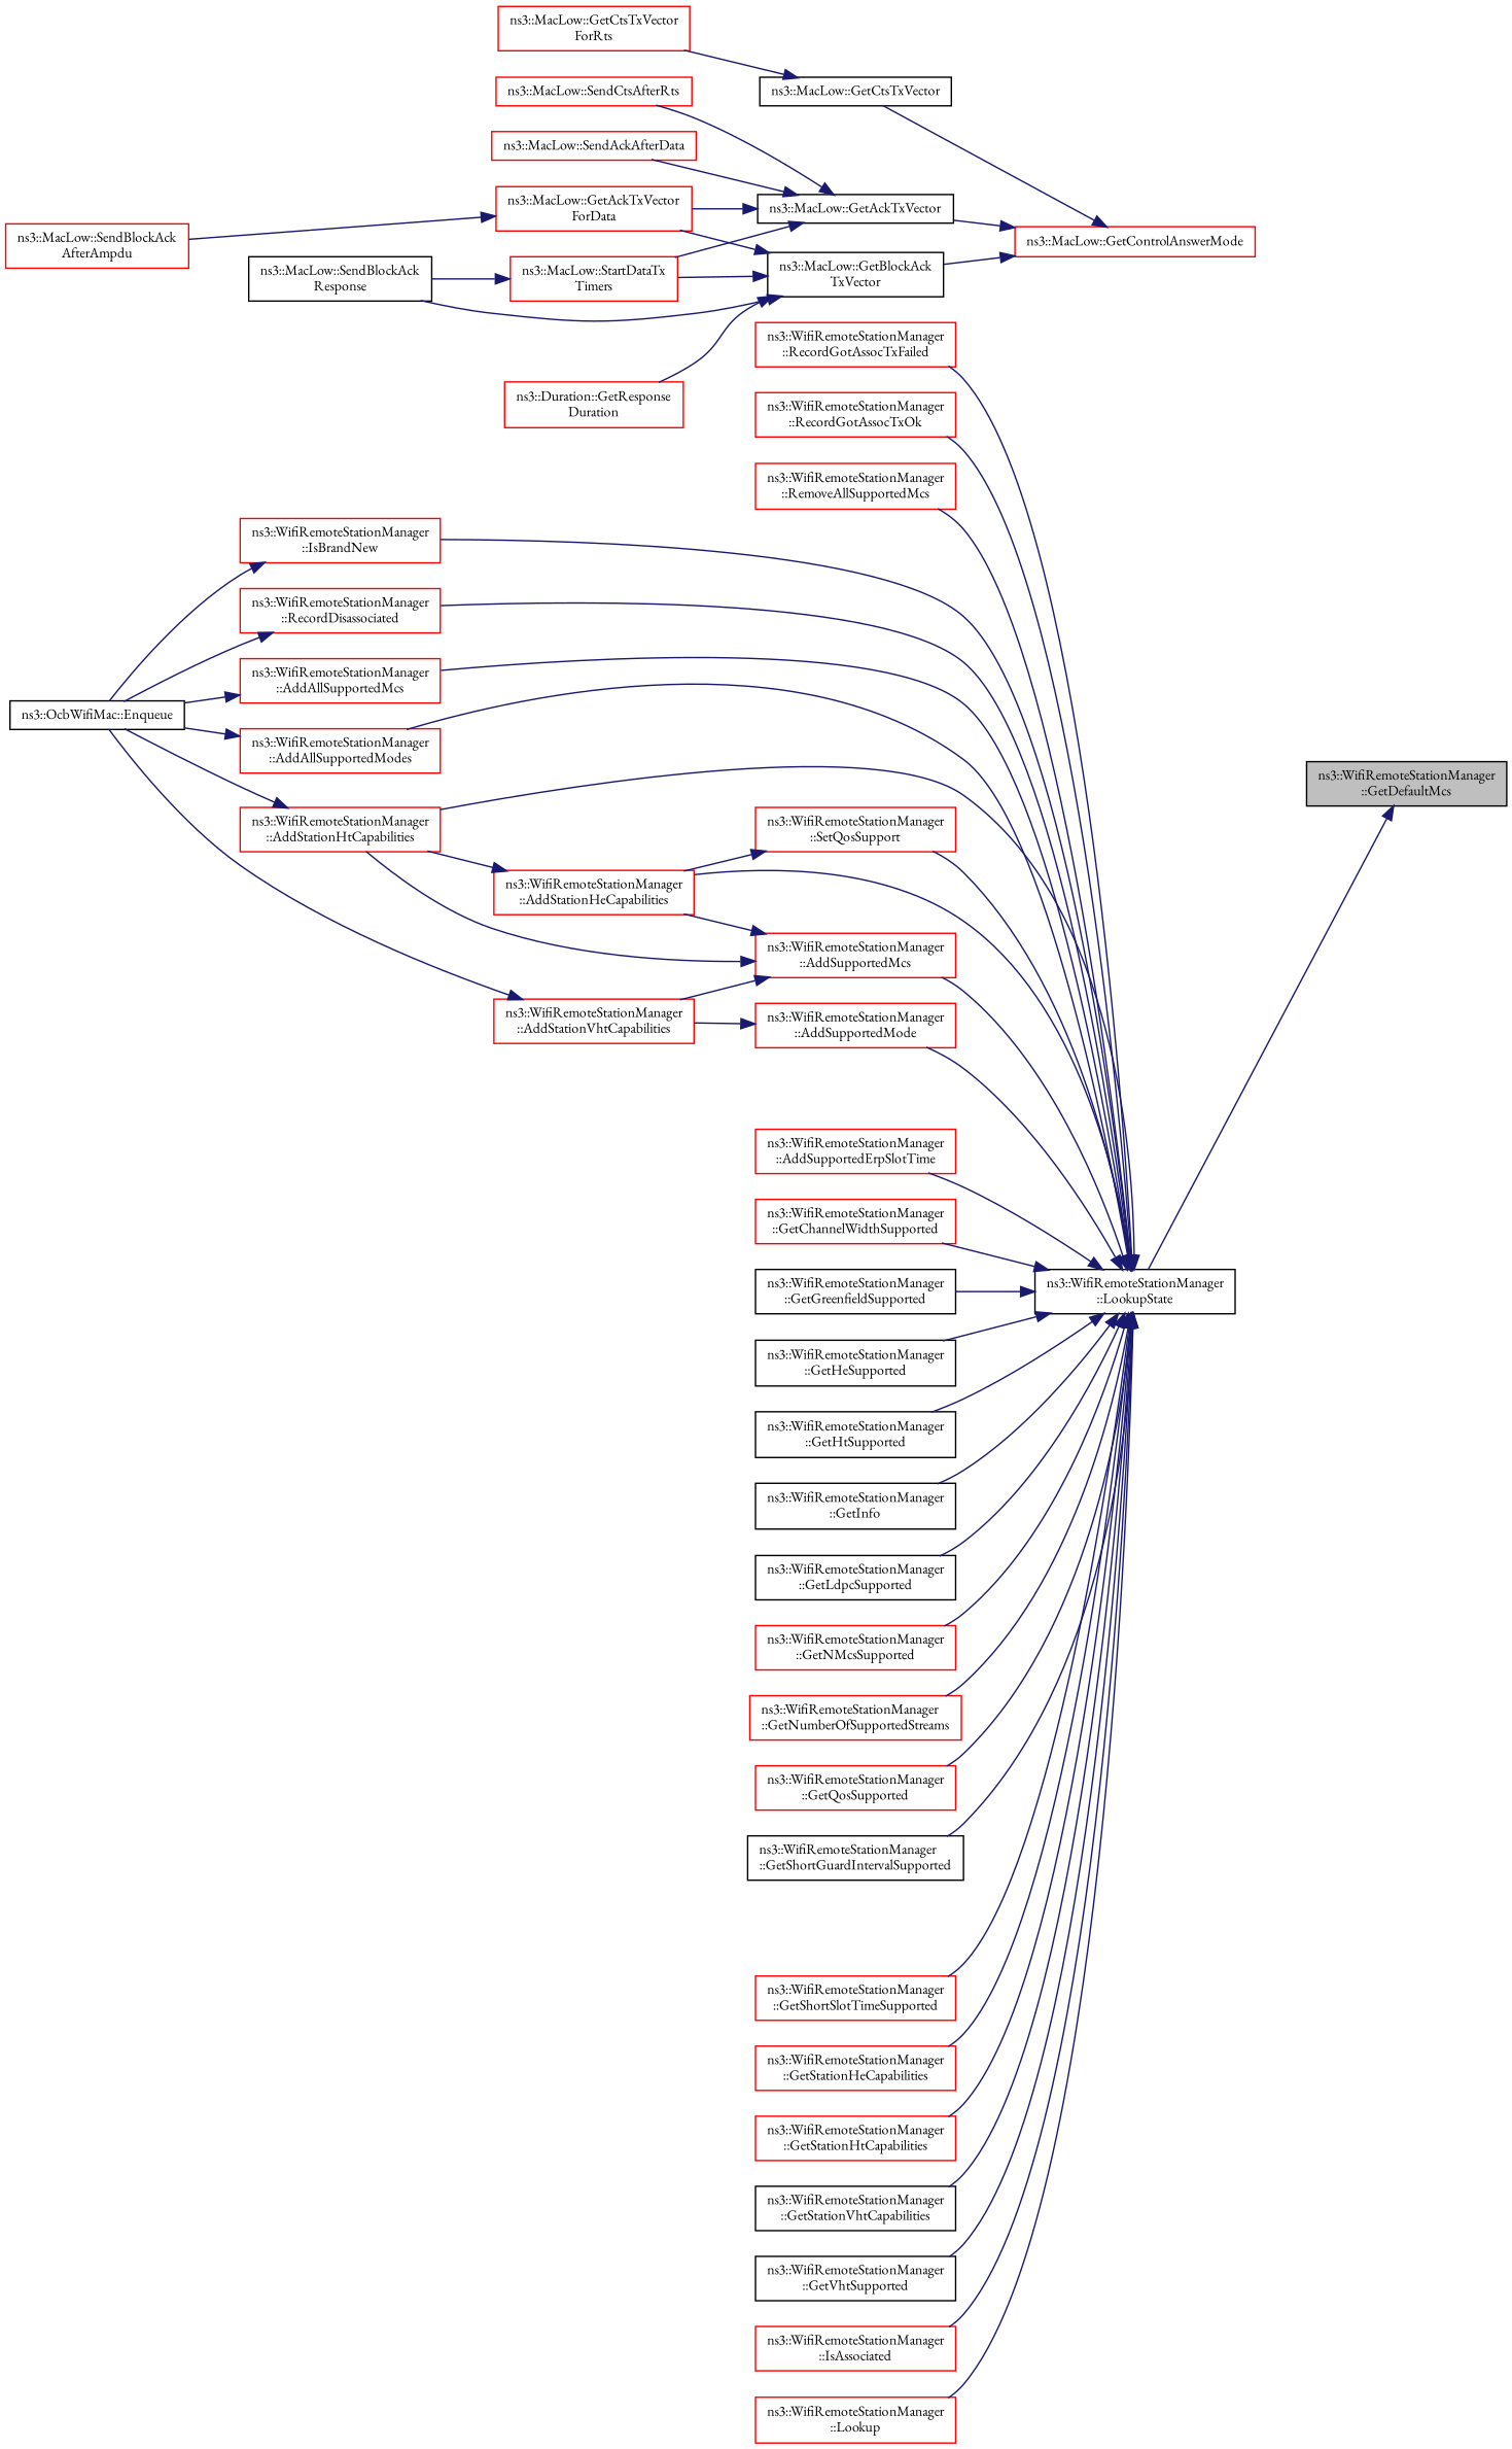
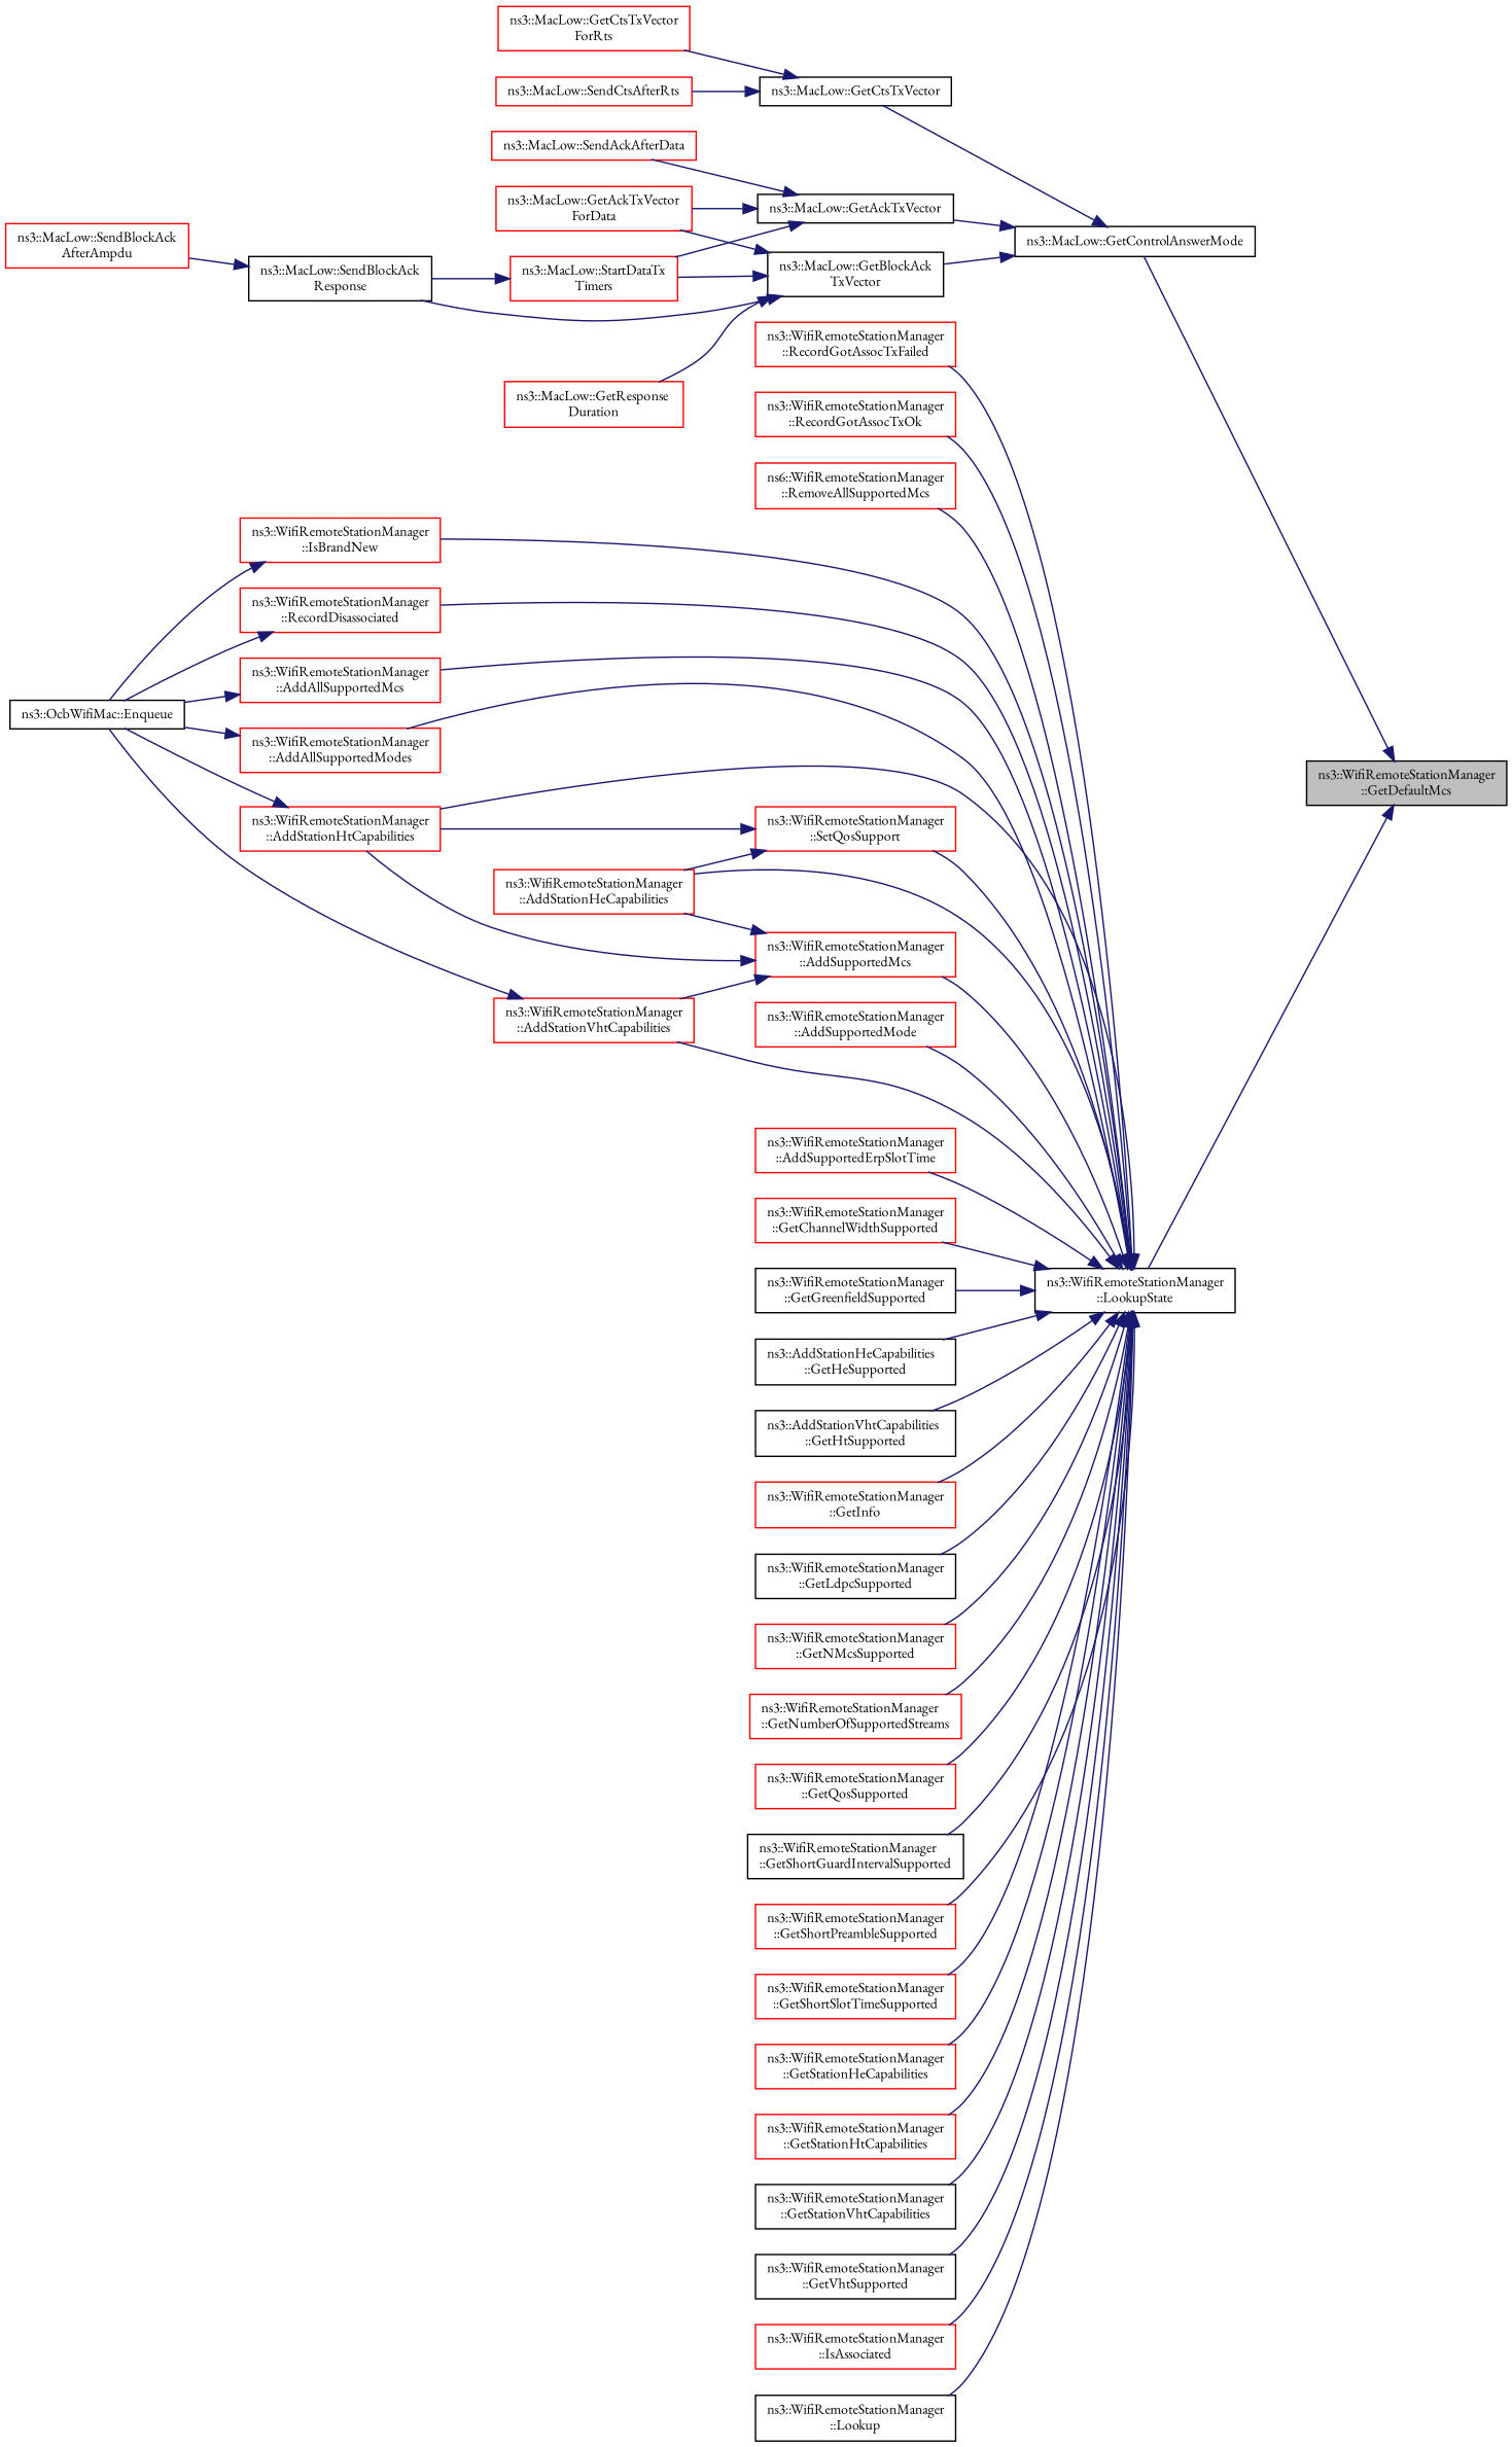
  digraph {
    fontname="EB Garamond"
    rankdir=RL
    node [color=red fillcolor=white fontname="EB Garamond" fontsize=10 shape=record style=filled]
    edge [color=midnightblue dir=back fontname="EB Garamond" fontsize=10 labelfontname=Helvetica labelfontsize=10 style=solid]
    n1 [color=black fillcolor=grey75 fontcolor=black height=0.2 label="ns3::WifiRemoteStationManager\l::GetDefaultMcs" width=0.4]
-   n2 [height=0.2 label="ns3::MacLow::GetControlAnswerMode" width=0.4]
+   n2 [color=black height=0.2 label="ns3::MacLow::GetControlAnswerMode" width=0.4]
    n3 [color=black height=0.2 label="ns3::WifiRemoteStationManager\l::LookupState" width=0.4]
    n4 [color=black height=0.2 label="ns3::MacLow::GetAckTxVector" width=0.4]
    n5 [color=black height=0.2 label="ns3::MacLow::GetBlockAck\lTxVector" width=0.4]
    n6 [color=black height=0.2 label="ns3::MacLow::GetCtsTxVector" width=0.4]
    n7 [height=0.2 label="ns3::WifiRemoteStationManager\l::AddAllSupportedMcs" width=0.4]
    n8 [height=0.2 label="ns3::WifiRemoteStationManager\l::AddAllSupportedModes" width=0.4]
    n9 [height=0.2 label="ns3::WifiRemoteStationManager\l::AddStationHeCapabilities" width=0.4]
    n10 [height=0.2 label="ns3::WifiRemoteStationManager\l::AddStationHtCapabilities" width=0.4]
    n11 [height=0.2 label="ns3::WifiRemoteStationManager\l::AddStationVhtCapabilities" width=0.4]
    n12 [height=0.2 label="ns3::WifiRemoteStationManager\l::AddSupportedErpSlotTime" width=0.4]
    n13 [height=0.2 label="ns3::WifiRemoteStationManager\l::AddSupportedMcs" width=0.4]
    n14 [height=0.2 label="ns3::WifiRemoteStationManager\l::AddSupportedMode" width=0.4]
    n15 [height=0.2 label="ns3::WifiRemoteStationManager\l::GetChannelWidthSupported" width=0.4]
    n16 [color=black height=0.2 label="ns3::WifiRemoteStationManager\l::GetGreenfieldSupported" width=0.4]
-   n17 [color=black height=0.2 label="ns3::WifiRemoteStationManager\l::GetHeSupported" width=0.4]
-   n18 [color=black height=0.2 label="ns3::WifiRemoteStationManager\l::GetHtSupported" width=0.4]
-   n19 [color=black height=0.2 label="ns3::WifiRemoteStationManager\l::GetInfo" width=0.4]
+   n17 [color=black height=0.2 label="ns3::AddStationHeCapabilities\l::GetHeSupported" width=0.4]
+   n18 [color=black height=0.2 label="ns3::AddStationVhtCapabilities\l::GetHtSupported" width=0.4]
+   n19 [height=0.2 label="ns3::WifiRemoteStationManager\l::GetInfo" width=0.4]
    n20 [color=black height=0.2 label="ns3::WifiRemoteStationManager\l::GetLdpcSupported" width=0.4]
    n21 [height=0.2 label="ns3::WifiRemoteStationManager\l::GetNMcsSupported" width=0.4]
    n22 [height=0.2 label="ns3::WifiRemoteStationManager\l::GetNumberOfSupportedStreams" width=0.4]
    n23 [height=0.2 label="ns3::WifiRemoteStationManager\l::GetQosSupported" width=0.4]
    n24 [color=black height=0.2 label="ns3::WifiRemoteStationManager\l::GetShortGuardIntervalSupported" width=0.4]
+   n25 [height=0.2 label="ns3::WifiRemoteStationManager\l::GetShortPreambleSupported" width=0.4]
    n26 [height=0.2 label="ns3::WifiRemoteStationManager\l::GetShortSlotTimeSupported" width=0.4]
    n27 [height=0.2 label="ns3::WifiRemoteStationManager\l::GetStationHeCapabilities" width=0.4]
    n28 [height=0.2 label="ns3::WifiRemoteStationManager\l::GetStationHtCapabilities" width=0.4]
    n29 [color=black height=0.2 label="ns3::WifiRemoteStationManager\l::GetStationVhtCapabilities" width=0.4]
    n30 [color=black height=0.2 label="ns3::WifiRemoteStationManager\l::GetVhtSupported" width=0.4]
    n31 [height=0.2 label="ns3::WifiRemoteStationManager\l::IsAssociated" width=0.4]
    n32 [height=0.2 label="ns3::WifiRemoteStationManager\l::IsBrandNew" width=0.4]
-   n33 [height=0.2 label="ns3::WifiRemoteStationManager\l::Lookup" width=0.4]
+   n33 [color=black height=0.2 label="ns3::WifiRemoteStationManager\l::Lookup" width=0.4]
    n34 [height=0.2 label="ns3::WifiRemoteStationManager\l::RecordDisassociated" width=0.4]
    n35 [height=0.2 label="ns3::WifiRemoteStationManager\l::RecordGotAssocTxFailed" width=0.4]
    n36 [height=0.2 label="ns3::WifiRemoteStationManager\l::RecordGotAssocTxOk" width=0.4]
-   n37 [height=0.2 label="ns3::WifiRemoteStationManager\l::RemoveAllSupportedMcs" width=0.4]
+   n37 [height=0.2 label="ns6::WifiRemoteStationManager\l::RemoveAllSupportedMcs" width=0.4]
    n38 [height=0.2 label="ns3::WifiRemoteStationManager\l::SetQosSupport" width=0.4]
    n39 [height=0.2 label="ns3::MacLow::GetAckTxVector\lForData" width=0.4]
    n40 [height=0.2 label="ns3::MacLow::SendAckAfterData" width=0.4]
    n41 [height=0.2 label="ns3::MacLow::StartDataTx\lTimers" width=0.4]
    n42 [color=black height=0.2 label="ns3::MacLow::SendBlockAck\lResponse" width=0.4]
-   n43 [height=0.2 label="ns3::Duration::GetResponse\lDuration" width=0.4]
+   n43 [height=0.2 label="ns3::MacLow::GetResponse\lDuration" width=0.4]
    n44 [height=0.2 label="ns3::MacLow::GetCtsTxVector\lForRts" width=0.4]
    n45 [height=0.2 label="ns3::MacLow::SendCtsAfterRts" width=0.4]
    n46 [height=0.2 label="ns3::MacLow::SendBlockAck\lAfterAmpdu" width=0.4]
    n47 [color=black height=0.2 label="ns3::OcbWifiMac::Enqueue" width=0.4]
+   n1 -> n2
    n1 -> n3
    n2 -> n4
    n2 -> n5
    n2 -> n6
    n3 -> n7
    n3 -> n8
    n3 -> n9
    n3 -> n10
-   n14 -> n11
+   n3 -> n11
    n3 -> n12
    n3 -> n13
    n3 -> n14
    n3 -> n15
    n3 -> n16
    n3 -> n17
    n3 -> n18
    n3 -> n19
    n3 -> n20
    n3 -> n21
    n3 -> n22
    n3 -> n23
    n3 -> n24
+   n3 -> n25
    n3 -> n26
    n3 -> n27
    n3 -> n28
    n3 -> n29
    n3 -> n30
    n3 -> n31
    n3 -> n32
    n3 -> n33
    n3 -> n34
    n3 -> n35
    n3 -> n36
    n3 -> n37
    n3 -> n38
    n4 -> n39
    n4 -> n40
    n4 -> n41
    n5 -> n39
    n5 -> n41
    n5 -> n42
    n5 -> n43
    n6 -> n44
-   n4 -> n45
+   n6 -> n45
    n7 -> n47
    n8 -> n47
    n10 -> n47
    n11 -> n47
    n13 -> n9
    n13 -> n10
    n13 -> n11
    n32 -> n47
    n34 -> n47
    n38 -> n9
-   n9 -> n10
+   n38 -> n10
    n41 -> n42
-   n39 -> n46
+   n42 -> n46
  }
